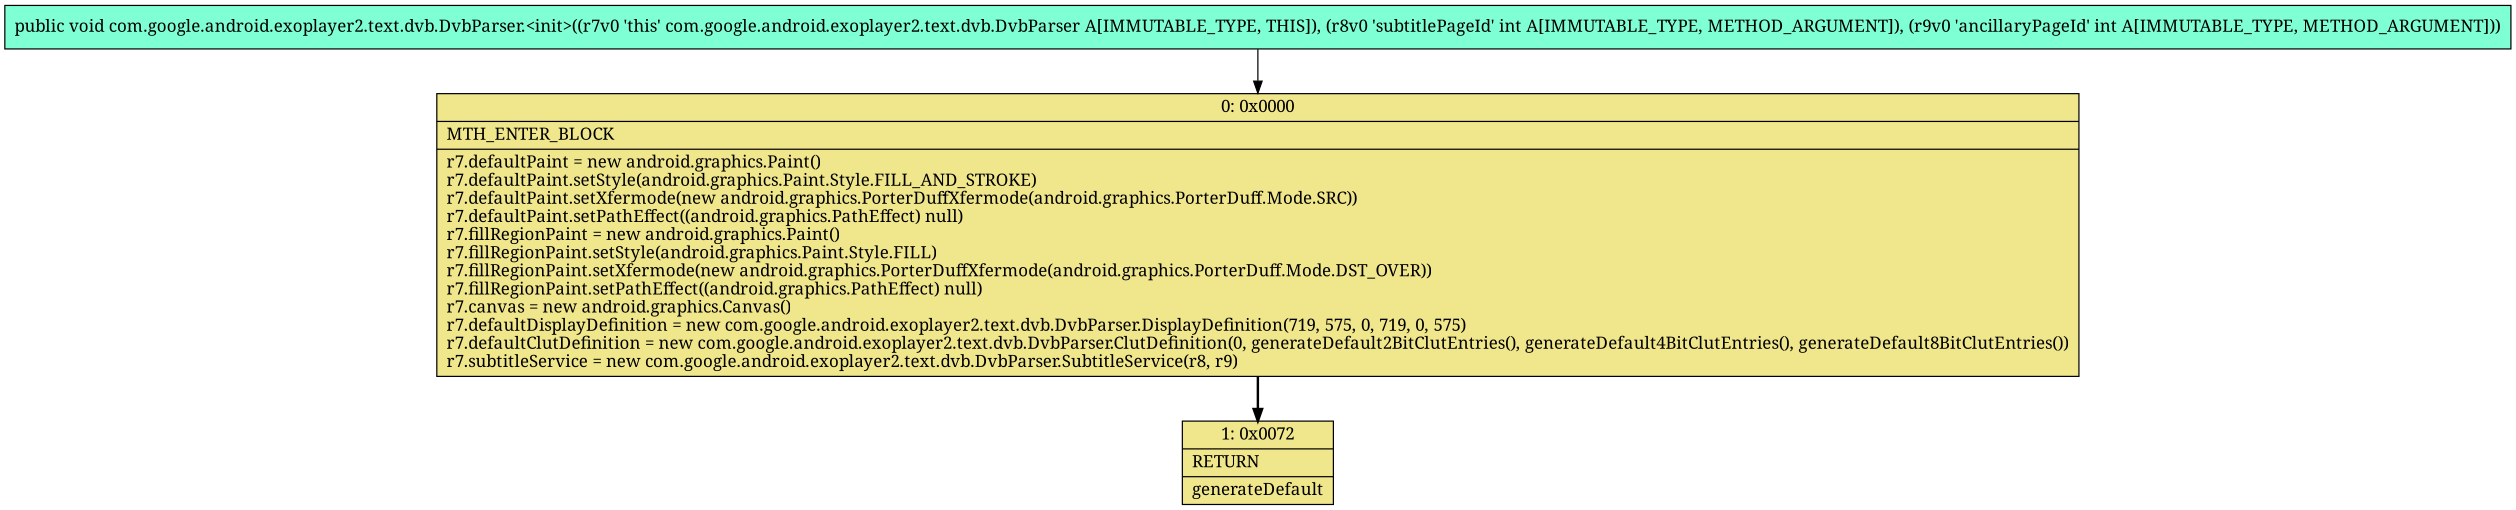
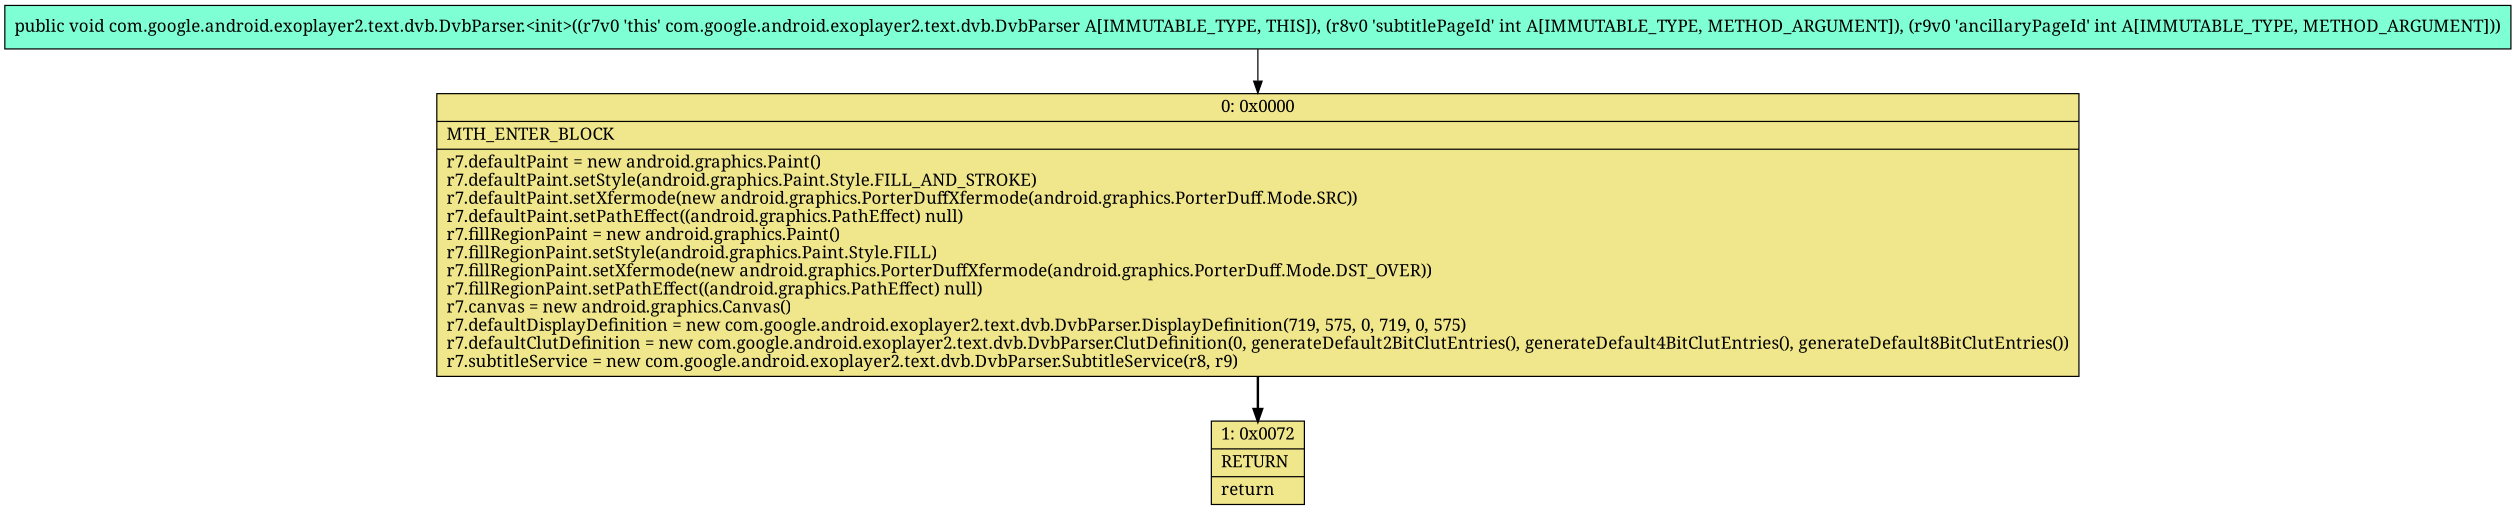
  digraph {
    fontname="Noto Serif"
    node [shape=record style=filled fillcolor=khaki fontname="Noto Serif"]
    edge [fontname="Noto Serif"]
    n1 [label="{0\:\ 0x0000|MTH_ENTER_BLOCK\l|r7.defaultPaint = new android.graphics.Paint()\lr7.defaultPaint.setStyle(android.graphics.Paint.Style.FILL_AND_STROKE)\lr7.defaultPaint.setXfermode(new android.graphics.PorterDuffXfermode(android.graphics.PorterDuff.Mode.SRC))\lr7.defaultPaint.setPathEffect((android.graphics.PathEffect) null)\lr7.fillRegionPaint = new android.graphics.Paint()\lr7.fillRegionPaint.setStyle(android.graphics.Paint.Style.FILL)\lr7.fillRegionPaint.setXfermode(new android.graphics.PorterDuffXfermode(android.graphics.PorterDuff.Mode.DST_OVER))\lr7.fillRegionPaint.setPathEffect((android.graphics.PathEffect) null)\lr7.canvas = new android.graphics.Canvas()\lr7.defaultDisplayDefinition = new com.google.android.exoplayer2.text.dvb.DvbParser.DisplayDefinition(719, 575, 0, 719, 0, 575)\lr7.defaultClutDefinition = new com.google.android.exoplayer2.text.dvb.DvbParser.ClutDefinition(0, generateDefault2BitClutEntries(), generateDefault4BitClutEntries(), generateDefault8BitClutEntries())\lr7.subtitleService = new com.google.android.exoplayer2.text.dvb.DvbParser.SubtitleService(r8, r9)\l}"]
-   n2 [label="{1\:\ 0x0072|RETURN\l|generateDefault\l}"]
+   n2 [label="{1\:\ 0x0072|RETURN\l|return\l}"]
    n3 [label="{public void com.google.android.exoplayer2.text.dvb.DvbParser.\<init\>((r7v0 'this' com.google.android.exoplayer2.text.dvb.DvbParser A[IMMUTABLE_TYPE, THIS]), (r8v0 'subtitlePageId' int A[IMMUTABLE_TYPE, METHOD_ARGUMENT]), (r9v0 'ancillaryPageId' int A[IMMUTABLE_TYPE, METHOD_ARGUMENT])) }" fillcolor=aquamarine]
    n1 -> n2 [style=bold]
    n3 -> n1 [style=solid]
  }
